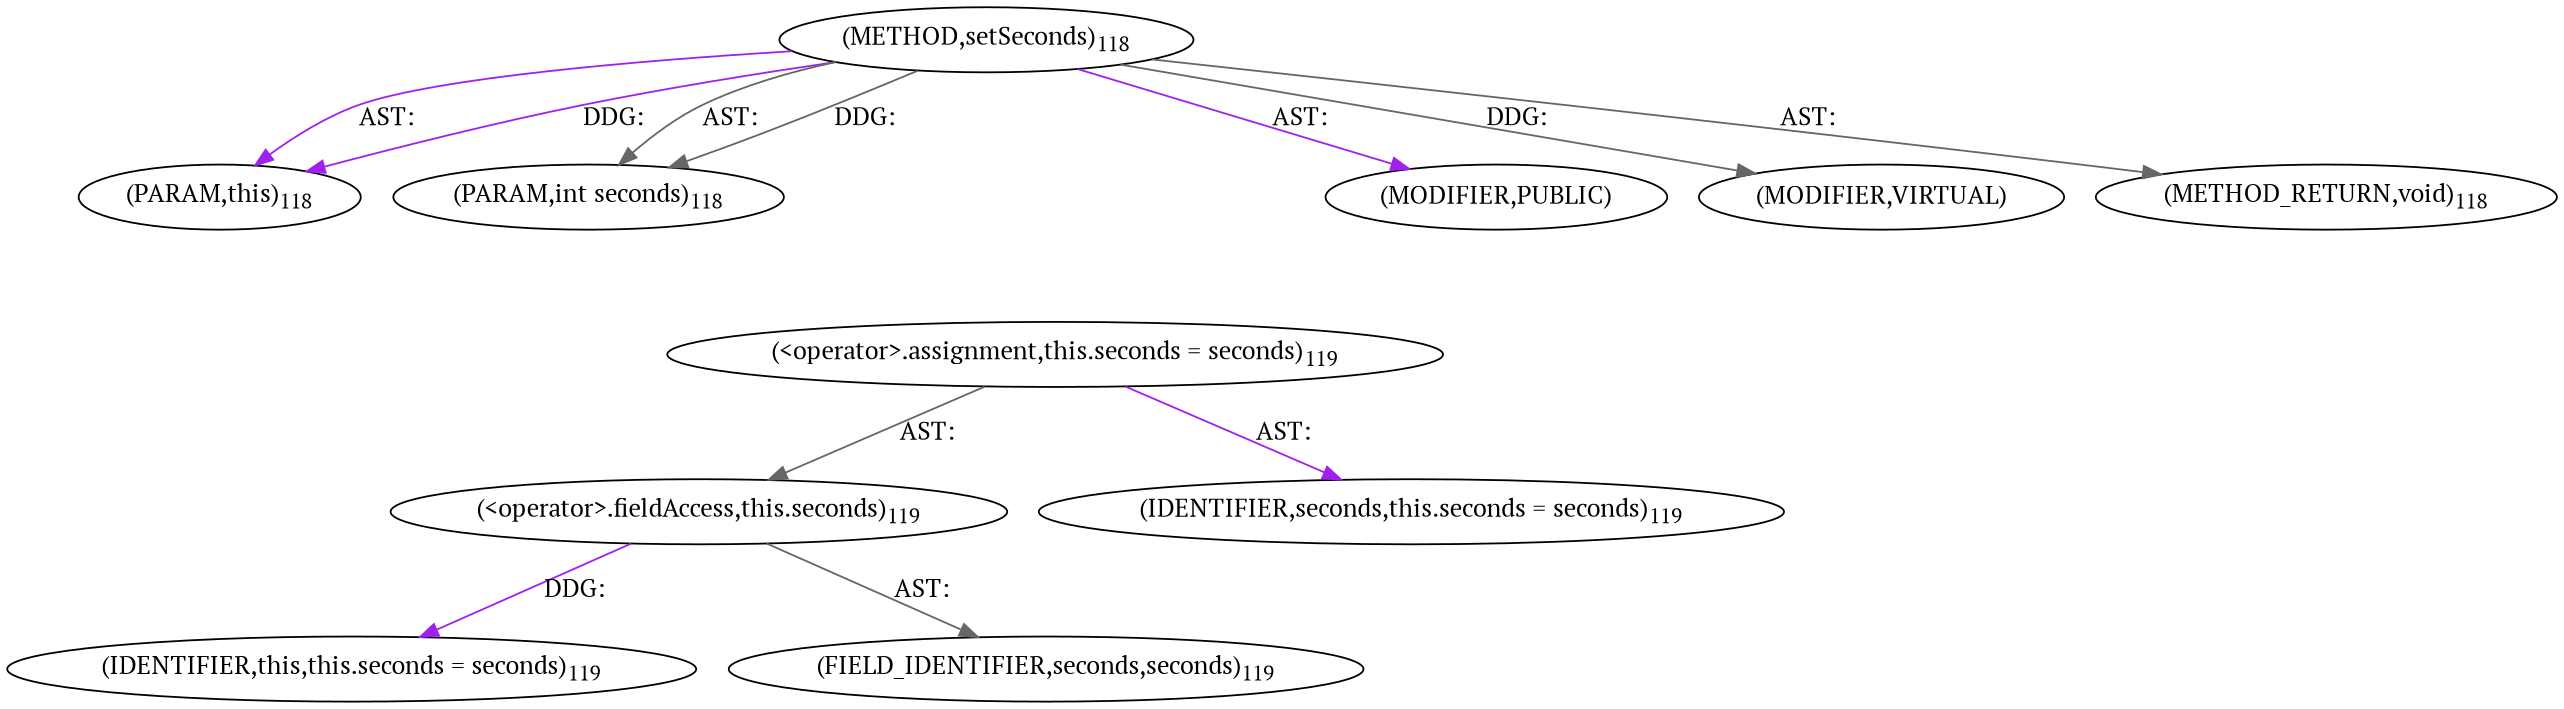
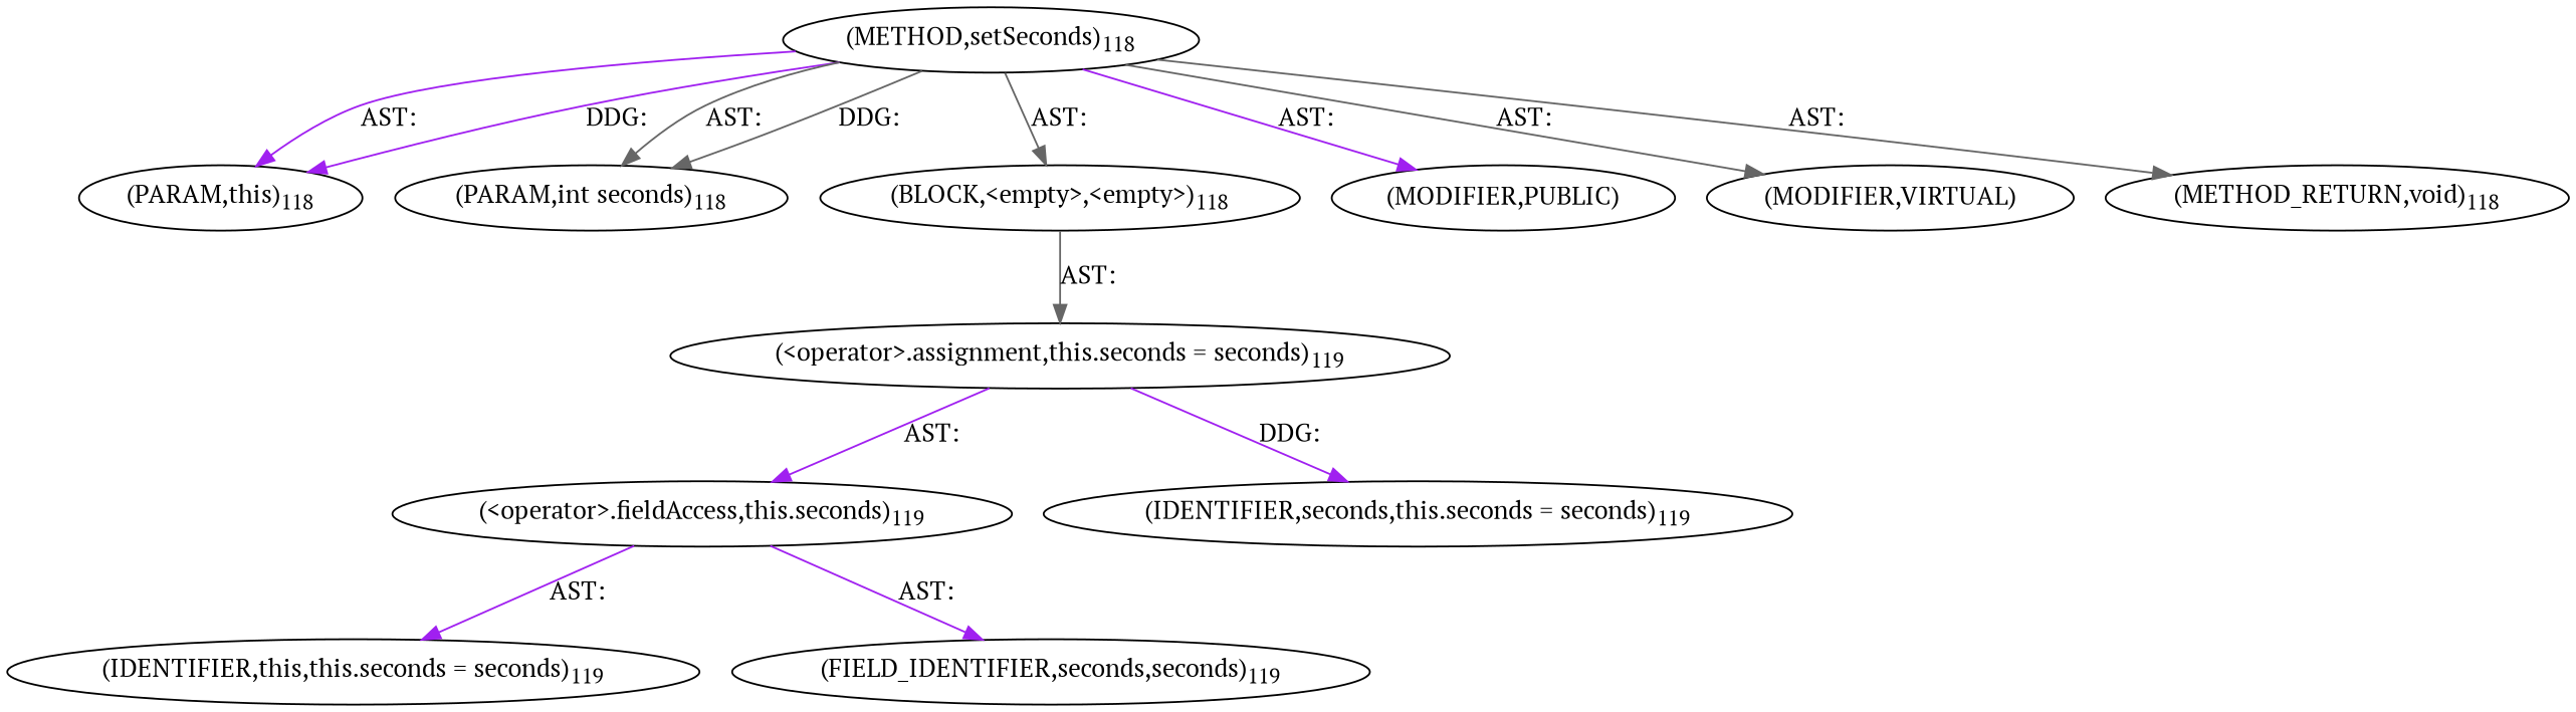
  digraph {
    fontname="PT Serif"
    node [fontname="PT Serif"]
    edge [color=gray40 fontname="PT Serif"]
    n1 [label=<(METHOD,setSeconds)<SUB>118</SUB>>]
    n2 [label=<(PARAM,this)<SUB>118</SUB>>]
    n3 [label=<(PARAM,int seconds)<SUB>118</SUB>>]
+   n4 [label=<(BLOCK,&lt;empty&gt;,&lt;empty&gt;)<SUB>118</SUB>>]
    n5 [label=<(MODIFIER,PUBLIC)>]
    n6 [label=<(MODIFIER,VIRTUAL)>]
    n7 [label=<(METHOD_RETURN,void)<SUB>118</SUB>>]
    n8 [label=<(&lt;operator&gt;.assignment,this.seconds = seconds)<SUB>119</SUB>>]
    n9 [label=<(&lt;operator&gt;.fieldAccess,this.seconds)<SUB>119</SUB>>]
    n10 [label=<(IDENTIFIER,seconds,this.seconds = seconds)<SUB>119</SUB>>]
    n11 [label=<(IDENTIFIER,this,this.seconds = seconds)<SUB>119</SUB>>]
    n12 [label=<(FIELD_IDENTIFIER,seconds,seconds)<SUB>119</SUB>>]
    n1 -> n2 [color=purple label="AST: "]
    n1 -> n2 [color=purple label="DDG: "]
    n1 -> n3 [label="AST: "]
    n1 -> n3 [label="DDG: "]
+   n1 -> n4 [label="AST: "]
    n1 -> n5 [color=purple label="AST: "]
-   n1 -> n6 [label="DDG: "]
+   n1 -> n6 [label="AST: "]
    n1 -> n7 [label="AST: "]
-   n8 -> n9 [label="AST: "]
-   n8 -> n10 [color=purple label="AST: "]
-   n9 -> n11 [color=purple label="DDG: "]
-   n9 -> n12 [label="AST: "]
+   n4 -> n8 [label="AST: "]
+   n8 -> n9 [color=purple label="AST: "]
+   n8 -> n10 [color=purple label="DDG: "]
+   n9 -> n11 [color=purple label="AST: "]
+   n9 -> n12 [color=purple label="AST: "]
  }
